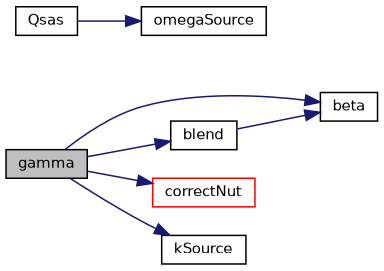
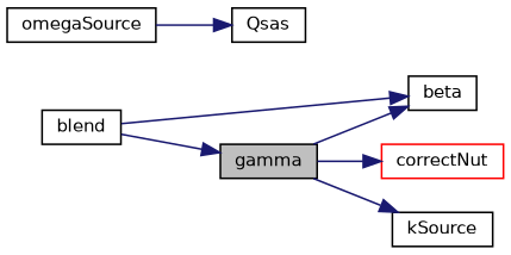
  digraph {
    rankdir=LR
    node [color=black fontname=Helvetica fontsize=10 shape=record]
    edge [color=midnightblue fontname=Helvetica fontsize=10 labelfontname=Helvetica labelfontsize=10 style=solid]
    n1 [fillcolor=grey75 fontcolor=black height=0.2 label=gamma style=filled width=0.4]
    n2 [height=0.2 label=beta width=0.4]
    n3 [height=0.2 label=blend width=0.4]
    n4 [color=red height=0.2 label=correctNut width=0.4]
    n5 [height=0.2 label=kSource width=0.4]
    n6 [height=0.2 label=omegaSource width=0.4]
    n7 [height=0.2 label=Qsas width=0.4]
    n1 -> n2
-   n1 -> n3
+   n3 -> n1
    n1 -> n4
    n1 -> n5
    n3 -> n2
-   n7 -> n6
+   n6 -> n7
  }
